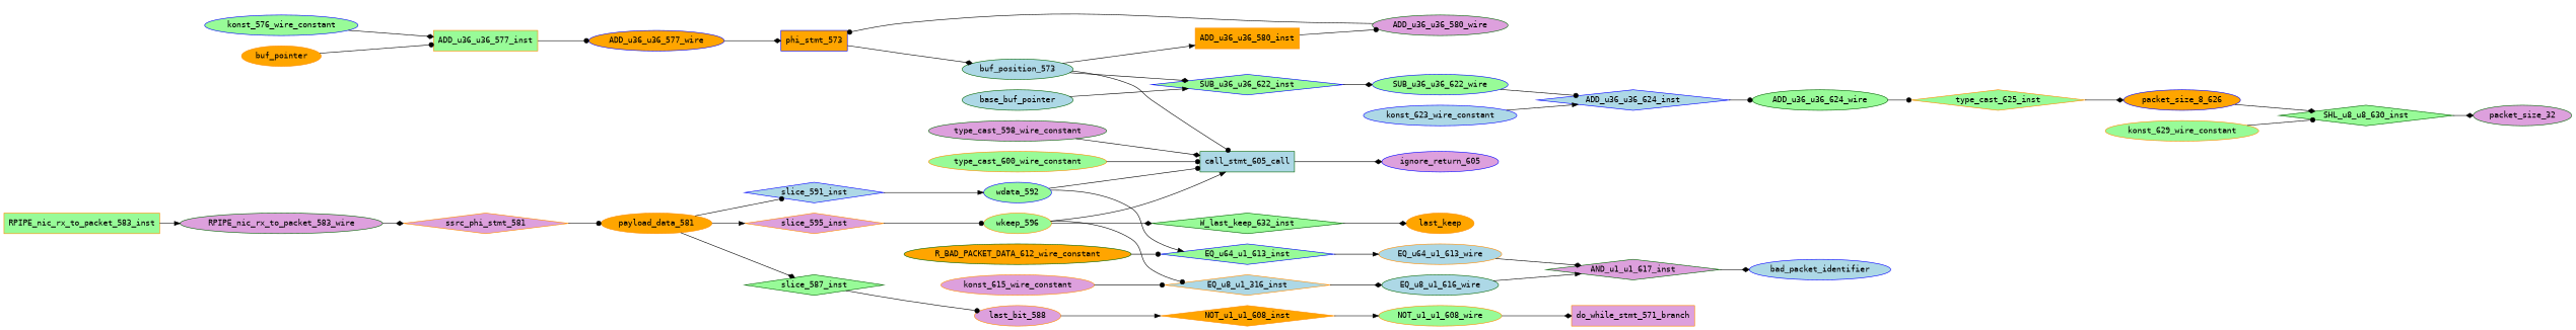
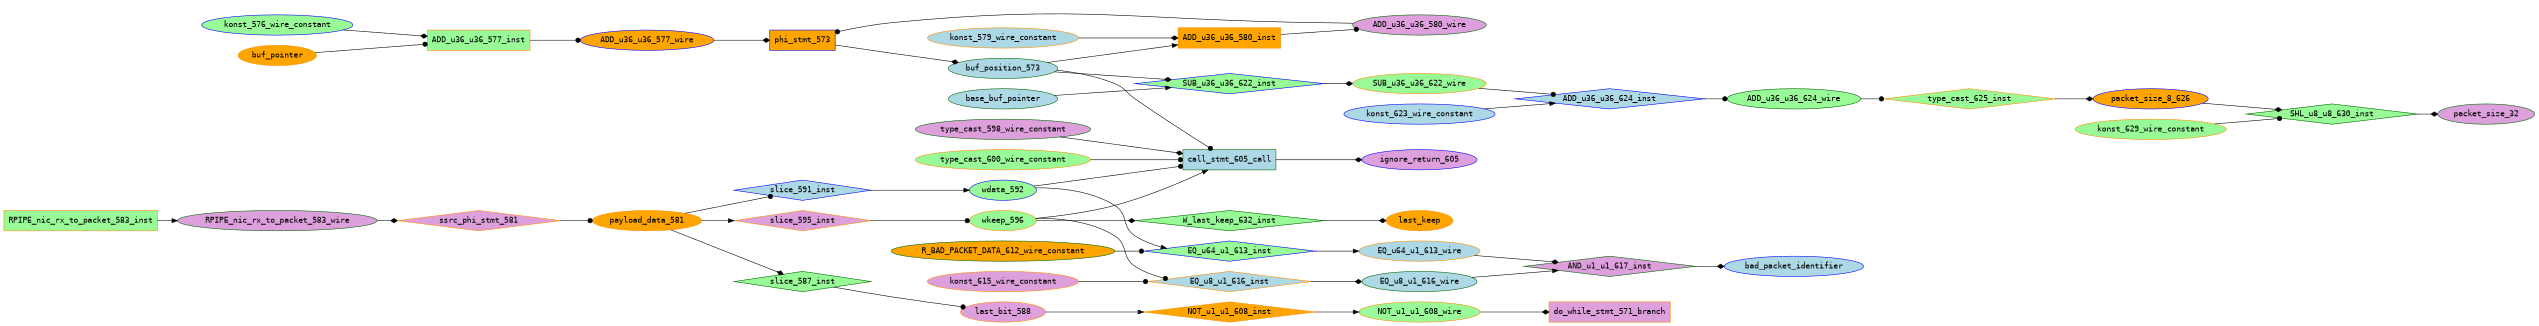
  digraph {
    fontname="DejaVu Sans Mono"
    rankdir=LR
    node [color=darkorange fillcolor=palegreen fontname="DejaVu Sans Mono" shape=ellipse style=filled]
    edge [arrowhead=diamond fontname="DejaVu Sans Mono"]
    ADD_u36_u36_577_wire [color=blue fillcolor=orange]
    phi_stmt_573 [color=blue fillcolor=orange shape=rectangle]
    buf_position_573 [color=darkgreen fillcolor=lightblue]
    ADD_u36_u36_580_wire [color=darkgreen fillcolor=plum]
    ADD_u36_u36_624_wire [color=darkgreen]
    type_cast_625_inst [shape=diamond]
    packet_size_8_626 [color=blue fillcolor=orange]
    EQ_u64_u1_613_wire [fillcolor=lightblue]
    AND_u1_u1_617_inst [color=darkgreen fillcolor=plum shape=diamond]
    bad_packet_identifier [color=blue fillcolor=lightblue shape=""]
    EQ_u8_u1_616_wire [color=darkgreen fillcolor=lightblue]
    do_while_stmt_571_branch [fillcolor=plum shape=rectangle]
    NOT_u1_u1_608_wire
    RPIPE_nic_rx_to_packet_583_wire [color=darkgreen fillcolor=plum]
    ssrc_phi_stmt_581 [fillcolor=plum shape=diamond]
    payload_data_581 [fillcolor=orange]
    R_BAD_PACKET_DATA_612_wire_constant [color=darkgreen fillcolor=orange]
    EQ_u64_u1_613_inst [color=blue shape=diamond]
-   SUB_u36_u36_622_wire [color=blue]
+   SUB_u36_u36_622_wire
    ADD_u36_u36_624_inst [color=blue fillcolor=lightblue shape=diamond]
    ADD_u36_u36_580_inst [fillcolor=orange shape=rectangle]
    SUB_u36_u36_622_inst [color=blue shape=diamond]
    call_stmt_605_call [color=darkgreen fillcolor=lightblue shape=rectangle]
    ignore_return_605 [color=blue fillcolor=plum]
    konst_576_wire_constant [color=blue]
    ADD_u36_u36_577_inst [shape=rectangle]
+   konst_579_wire_constant [fillcolor=lightblue]
    konst_615_wire_constant [fillcolor=plum]
-   EQ_u8_u1_616_inst [fillcolor=lightblue shape=diamond label=EQ_u8_u1_316_inst]
+   EQ_u8_u1_616_inst [fillcolor=lightblue shape=diamond]
    konst_623_wire_constant [color=blue fillcolor=lightblue]
    SHL_u8_u8_630_inst [color=darkgreen shape=diamond]
    konst_629_wire_constant
    packet_size_32 [color=darkgreen fillcolor=plum shape=""]
    last_bit_588 [fillcolor=plum]
    NOT_u1_u1_608_inst [fillcolor=orange shape=diamond]
    slice_587_inst [color=darkgreen shape=diamond]
    slice_591_inst [color=blue fillcolor=lightblue shape=diamond]
    slice_595_inst [fillcolor=plum shape=diamond]
    wdata_592 [color=blue]
    wkeep_596
    type_cast_598_wire_constant [color=darkgreen fillcolor=plum]
    type_cast_600_wire_constant
    W_last_keep_632_inst [color=darkgreen shape=diamond]
    last_keep [fillcolor=orange shape=""]
    buf_pointer [fillcolor=orange shape=""]
    RPIPE_nic_rx_to_packet_583_inst [shape=rectangle]
    base_buf_pointer [color=darkgreen fillcolor=lightblue shape=""]
    ADD_u36_u36_577_wire -> phi_stmt_573
    phi_stmt_573 -> buf_position_573
    buf_position_573 -> ADD_u36_u36_580_inst [arrowhead=normal]
    buf_position_573 -> SUB_u36_u36_622_inst
    buf_position_573 -> call_stmt_605_call [arrowhead=dot]
    ADD_u36_u36_580_wire -> phi_stmt_573 [arrowhead=dot]
    ADD_u36_u36_624_wire -> type_cast_625_inst [arrowhead=dot]
    type_cast_625_inst -> packet_size_8_626
    packet_size_8_626 -> SHL_u8_u8_630_inst
    EQ_u64_u1_613_wire -> AND_u1_u1_617_inst
    AND_u1_u1_617_inst -> bad_packet_identifier
    EQ_u8_u1_616_wire -> AND_u1_u1_617_inst [arrowhead=normal]
    NOT_u1_u1_608_wire -> do_while_stmt_571_branch
    RPIPE_nic_rx_to_packet_583_wire -> ssrc_phi_stmt_581
    ssrc_phi_stmt_581 -> payload_data_581 [arrowhead=dot]
    payload_data_581 -> slice_587_inst
    payload_data_581 -> slice_591_inst [arrowhead=dot]
    payload_data_581 -> slice_595_inst [arrowhead=normal]
    R_BAD_PACKET_DATA_612_wire_constant -> EQ_u64_u1_613_inst [arrowhead=dot]
    EQ_u64_u1_613_inst -> EQ_u64_u1_613_wire [arrowhead=normal]
    SUB_u36_u36_622_wire -> ADD_u36_u36_624_inst [arrowhead=dot]
    ADD_u36_u36_624_inst -> ADD_u36_u36_624_wire [arrowhead=dot]
    ADD_u36_u36_580_inst -> ADD_u36_u36_580_wire [arrowhead=dot]
    SUB_u36_u36_622_inst -> SUB_u36_u36_622_wire
    call_stmt_605_call -> ignore_return_605
    konst_576_wire_constant -> ADD_u36_u36_577_inst
    ADD_u36_u36_577_inst -> ADD_u36_u36_577_wire [arrowhead=dot]
+   konst_579_wire_constant -> ADD_u36_u36_580_inst
    konst_615_wire_constant -> EQ_u8_u1_616_inst [arrowhead=dot]
    EQ_u8_u1_616_inst -> EQ_u8_u1_616_wire
    konst_623_wire_constant -> ADD_u36_u36_624_inst [arrowhead=normal]
    SHL_u8_u8_630_inst -> packet_size_32
    konst_629_wire_constant -> SHL_u8_u8_630_inst [arrowhead=dot]
    last_bit_588 -> NOT_u1_u1_608_inst [arrowhead=normal]
    NOT_u1_u1_608_inst -> NOT_u1_u1_608_wire [arrowhead=normal]
    slice_587_inst -> last_bit_588 [arrowhead=dot]
    slice_591_inst -> wdata_592 [arrowhead=normal]
    slice_595_inst -> wkeep_596 [arrowhead=dot]
    wdata_592 -> EQ_u64_u1_613_inst [arrowhead=normal]
    wdata_592 -> call_stmt_605_call [arrowhead=dot]
    wkeep_596 -> call_stmt_605_call [arrowhead=normal]
    wkeep_596 -> EQ_u8_u1_616_inst [arrowhead=dot]
    wkeep_596 -> W_last_keep_632_inst
    type_cast_598_wire_constant -> call_stmt_605_call
    type_cast_600_wire_constant -> call_stmt_605_call [arrowhead=dot]
    W_last_keep_632_inst -> last_keep
    buf_pointer -> ADD_u36_u36_577_inst [arrowhead=dot]
    RPIPE_nic_rx_to_packet_583_inst -> RPIPE_nic_rx_to_packet_583_wire [arrowhead=normal]
    base_buf_pointer -> SUB_u36_u36_622_inst [arrowhead=normal]
  }
